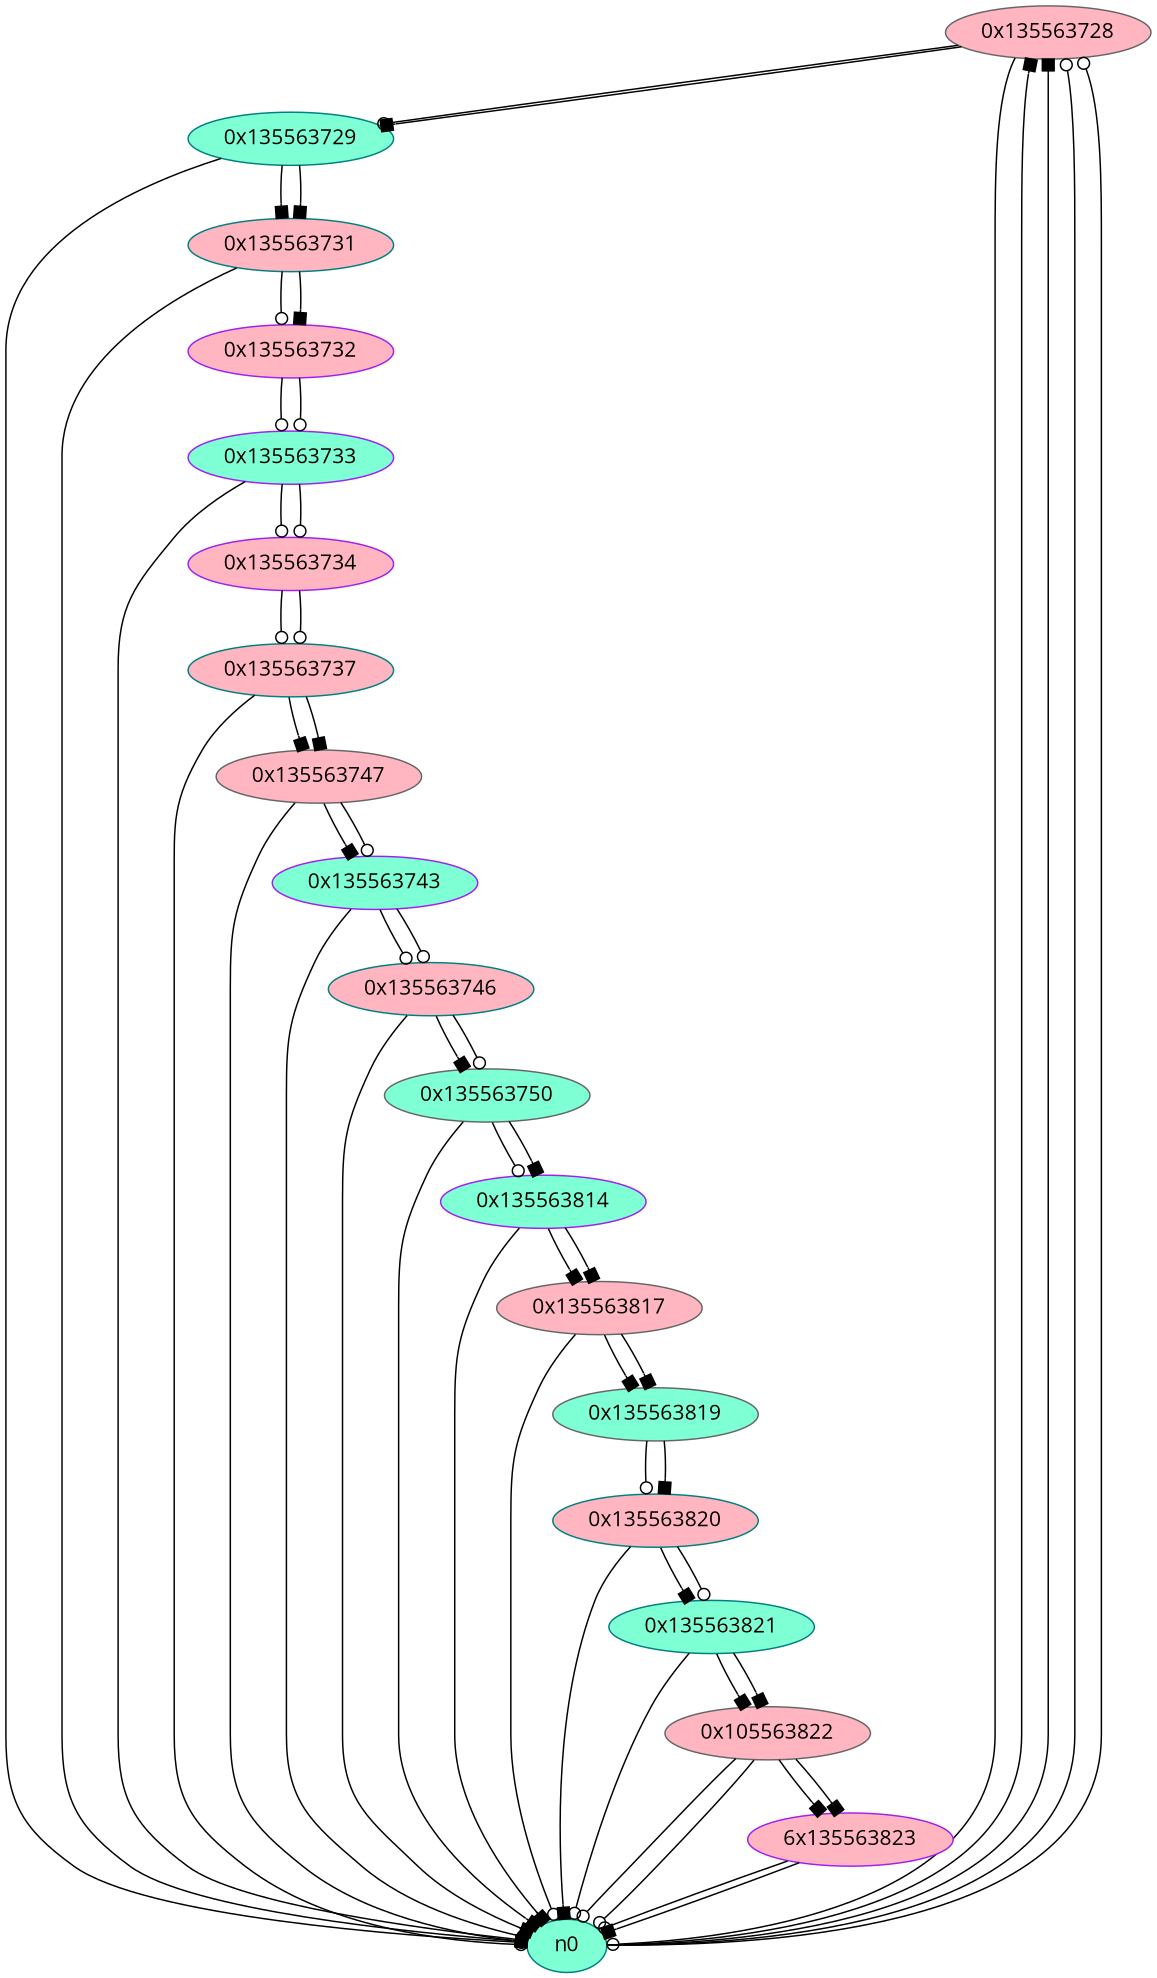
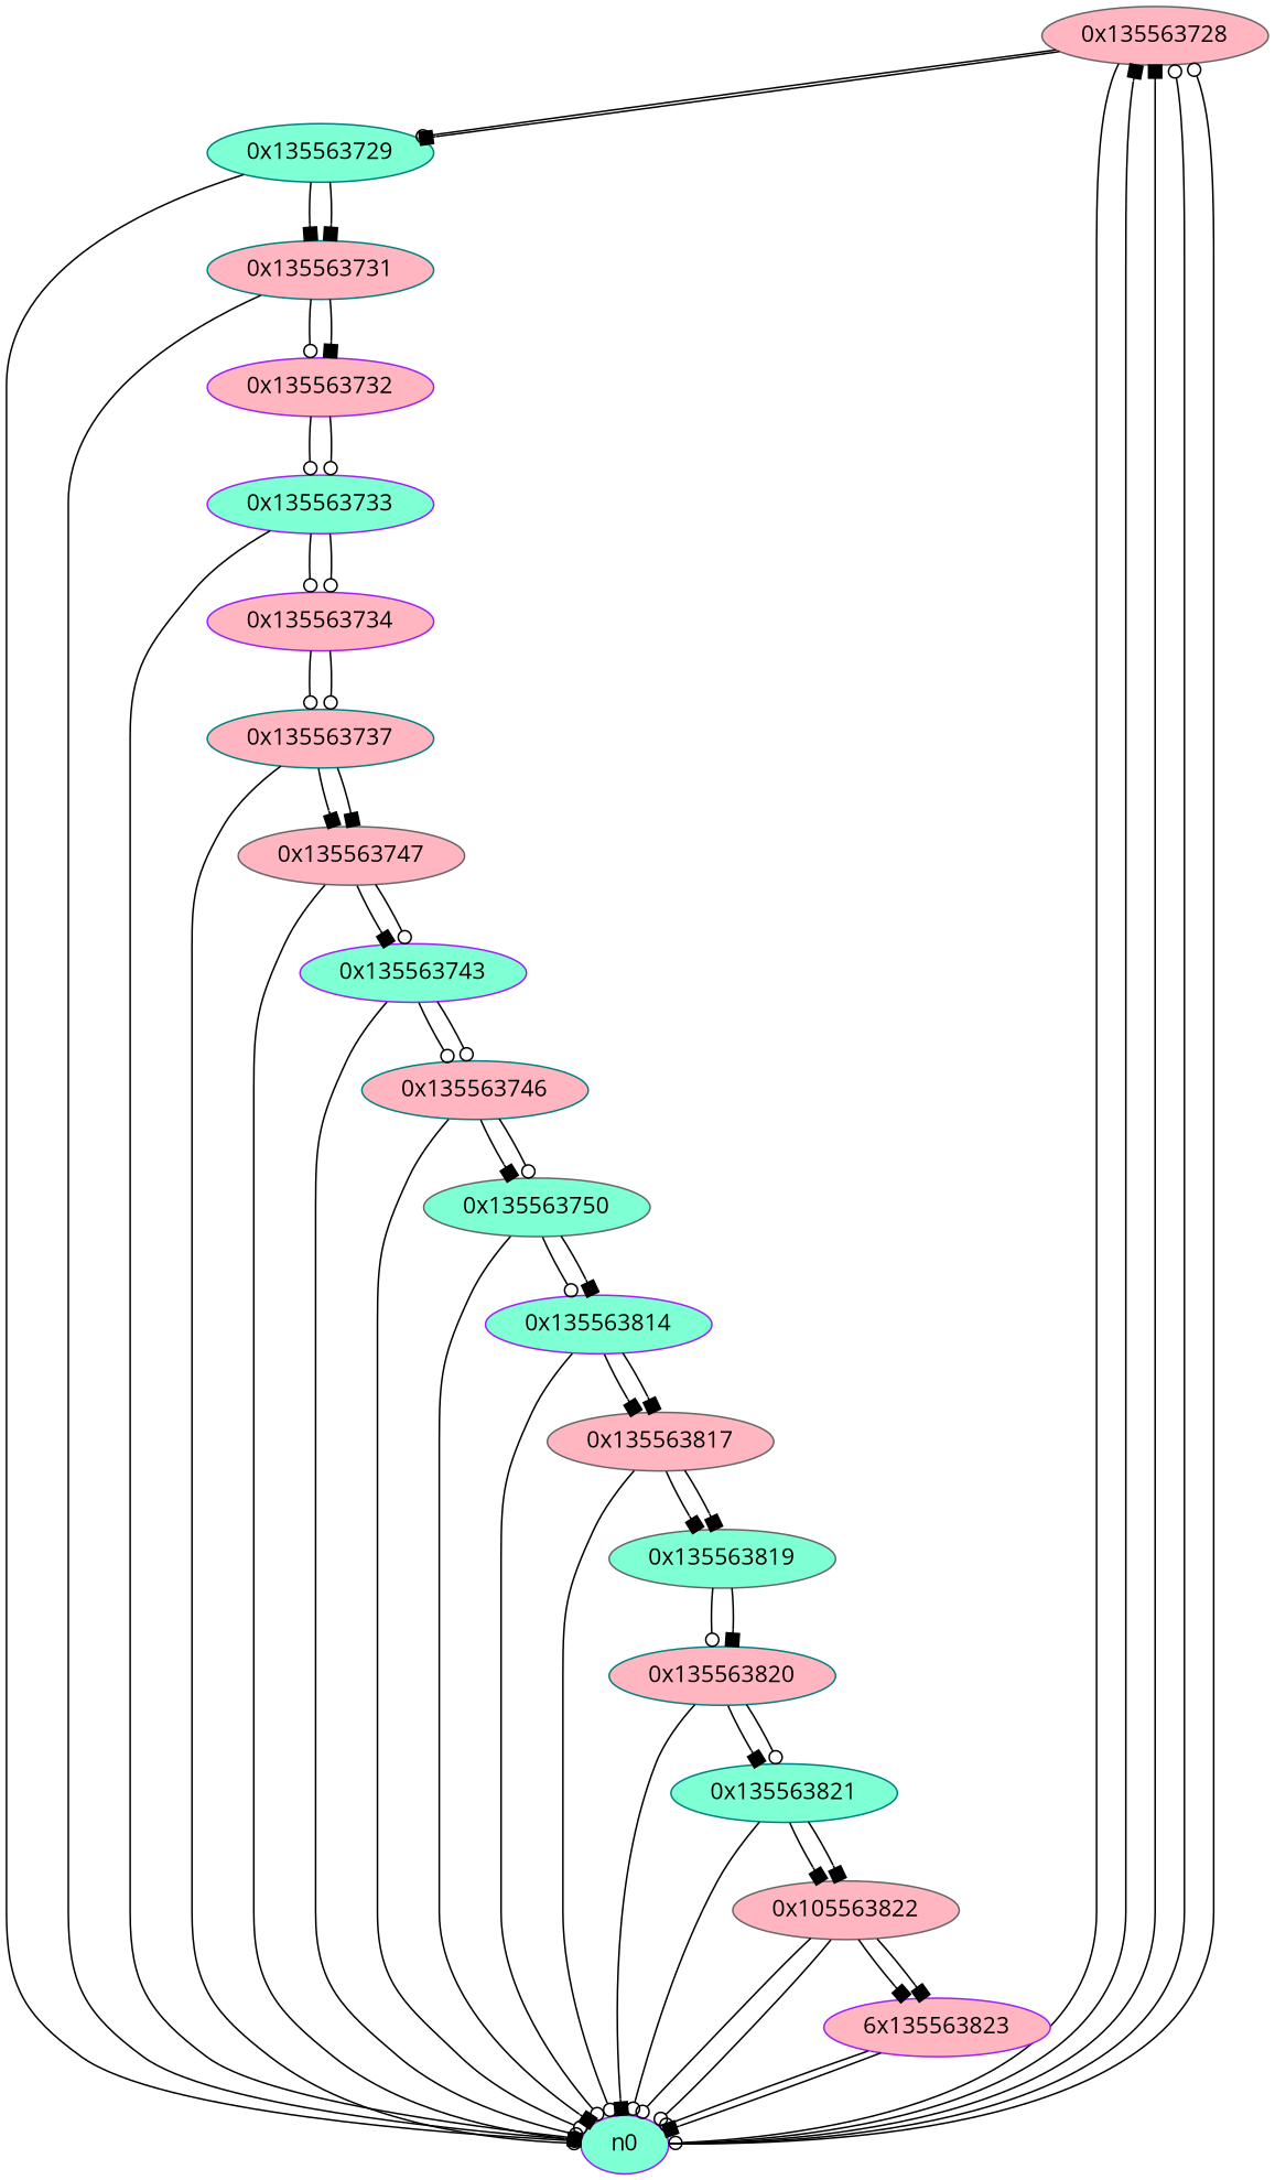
  digraph {
    fontname="Open Sans"
    node [color=teal fillcolor=lightpink fontname="Open Sans" style=filled]
    edge [arrowhead=odot fontname="Open Sans"]
    n1 [color=gray40 label="0x135563728"]
    n2 [fillcolor=aquamarine label="0x135563729"]
-   n0 [fillcolor=aquamarine]
+   n0 [color=purple fillcolor=aquamarine]
    n3 [label="0x135563731"]
    n4 [color=purple label="0x135563732"]
    n5 [color=purple fillcolor=aquamarine label="0x135563733"]
    n6 [color=purple label="0x135563734"]
    n7 [label="0x135563737"]
    n8 [color=gray40 label="0x135563747"]
    n9 [color=purple fillcolor=aquamarine label="0x135563743"]
    n10 [label="0x135563746"]
    n11 [color=gray40 fillcolor=aquamarine label="0x135563750"]
    n12 [color=purple fillcolor=aquamarine label="0x135563814"]
    n13 [color=gray40 label="0x135563817"]
    n14 [color=gray40 fillcolor=aquamarine label="0x135563819"]
    n15 [label="0x135563820"]
    n16 [fillcolor=aquamarine label="0x135563821"]
    n17 [color=gray40 label="0x105563822"]
    n18 [color=purple label="6x135563823"]
    n1 -> n2
    n1 -> n2 [arrowhead=box]
    n1 -> n0
    n2 -> n0
    n2 -> n3 [arrowhead=box]
    n2 -> n3 [arrowhead=box]
    n0 -> n1 [arrowhead=box]
    n0 -> n1 [arrowhead=box]
    n0 -> n1
    n0 -> n1
    n3 -> n0 [arrowhead=box]
    n3 -> n4
    n3 -> n4 [arrowhead=box]
    n4 -> n5
    n4 -> n5
    n5 -> n0
    n5 -> n6
    n5 -> n6
    n6 -> n7
    n6 -> n7
    n7 -> n0
    n7 -> n8 [arrowhead=box]
    n7 -> n8 [arrowhead=box]
    n8 -> n0 [arrowhead=box]
    n8 -> n9 [arrowhead=box]
    n8 -> n9
    n9 -> n0
    n9 -> n10
    n9 -> n10
-   n10 -> n0 [arrowhead=box]
+   n10 -> n0
    n10 -> n11 [arrowhead=box]
    n10 -> n11
    n11 -> n0 [arrowhead=box]
    n11 -> n12
    n11 -> n12 [arrowhead=box]
-   n12 -> n0 [arrowhead=box]
+   n12 -> n0
    n12 -> n13 [arrowhead=box]
    n12 -> n13 [arrowhead=box]
    n13 -> n0
    n13 -> n14 [arrowhead=box]
    n13 -> n14 [arrowhead=box]
    n14 -> n15
    n14 -> n15 [arrowhead=box]
    n15 -> n0 [arrowhead=box]
    n15 -> n16 [arrowhead=box]
    n15 -> n16
    n16 -> n0
    n16 -> n17 [arrowhead=box]
    n16 -> n17 [arrowhead=box]
    n17 -> n0
    n17 -> n0
    n17 -> n18 [arrowhead=box]
    n17 -> n18 [arrowhead=box]
    n18 -> n0
    n18 -> n0 [arrowhead=box]
  }
